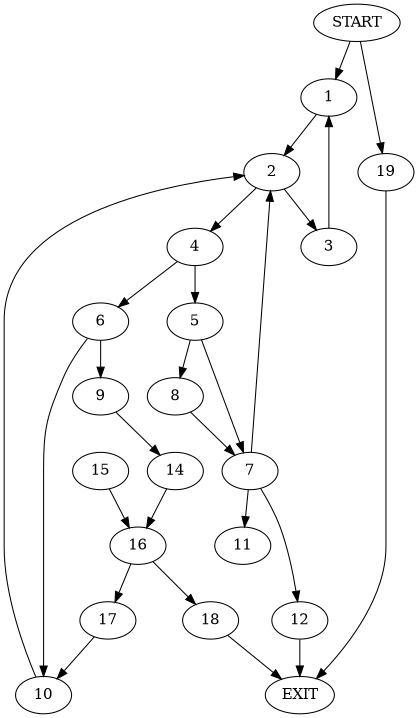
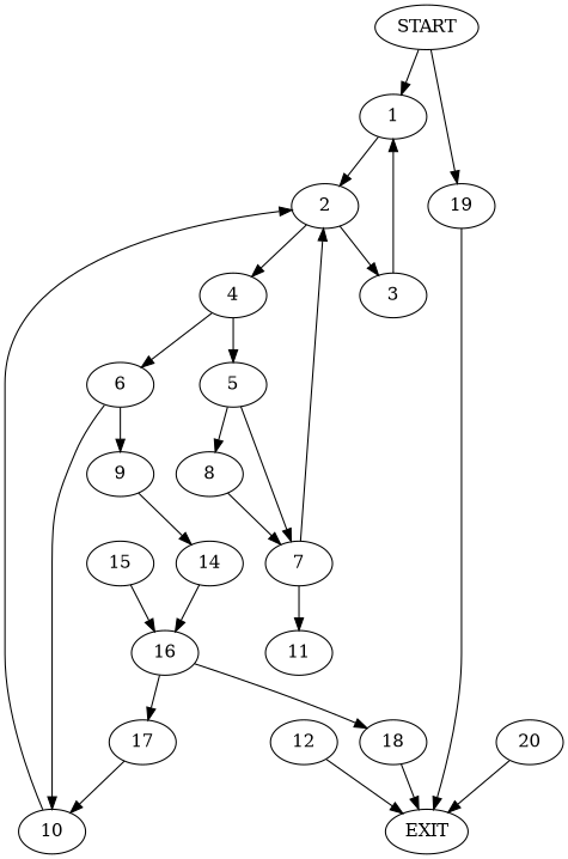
  digraph {
    n1 [label=START]
    1
    19
    2
    n5 [label=EXIT]
+   20
    3
    4
    5
    6
    7
    8
    9
    10
    11
    12
    14
    16
    15
    17
    18
    n1 -> 1
    n1 -> 19
    1 -> 2
    19 -> n5
    2 -> 3
    2 -> 4
+   20 -> n5
    3 -> 1
    4 -> 5
    4 -> 6
    5 -> 7
    5 -> 8
    6 -> 9
    6 -> 10
    7 -> 2
    7 -> 11
-   7 -> 12
    8 -> 7
    9 -> 14
    10 -> 2
    12 -> n5
    14 -> 16
    16 -> 17
    16 -> 18
    15 -> 16
    17 -> 10
    18 -> n5
  }
